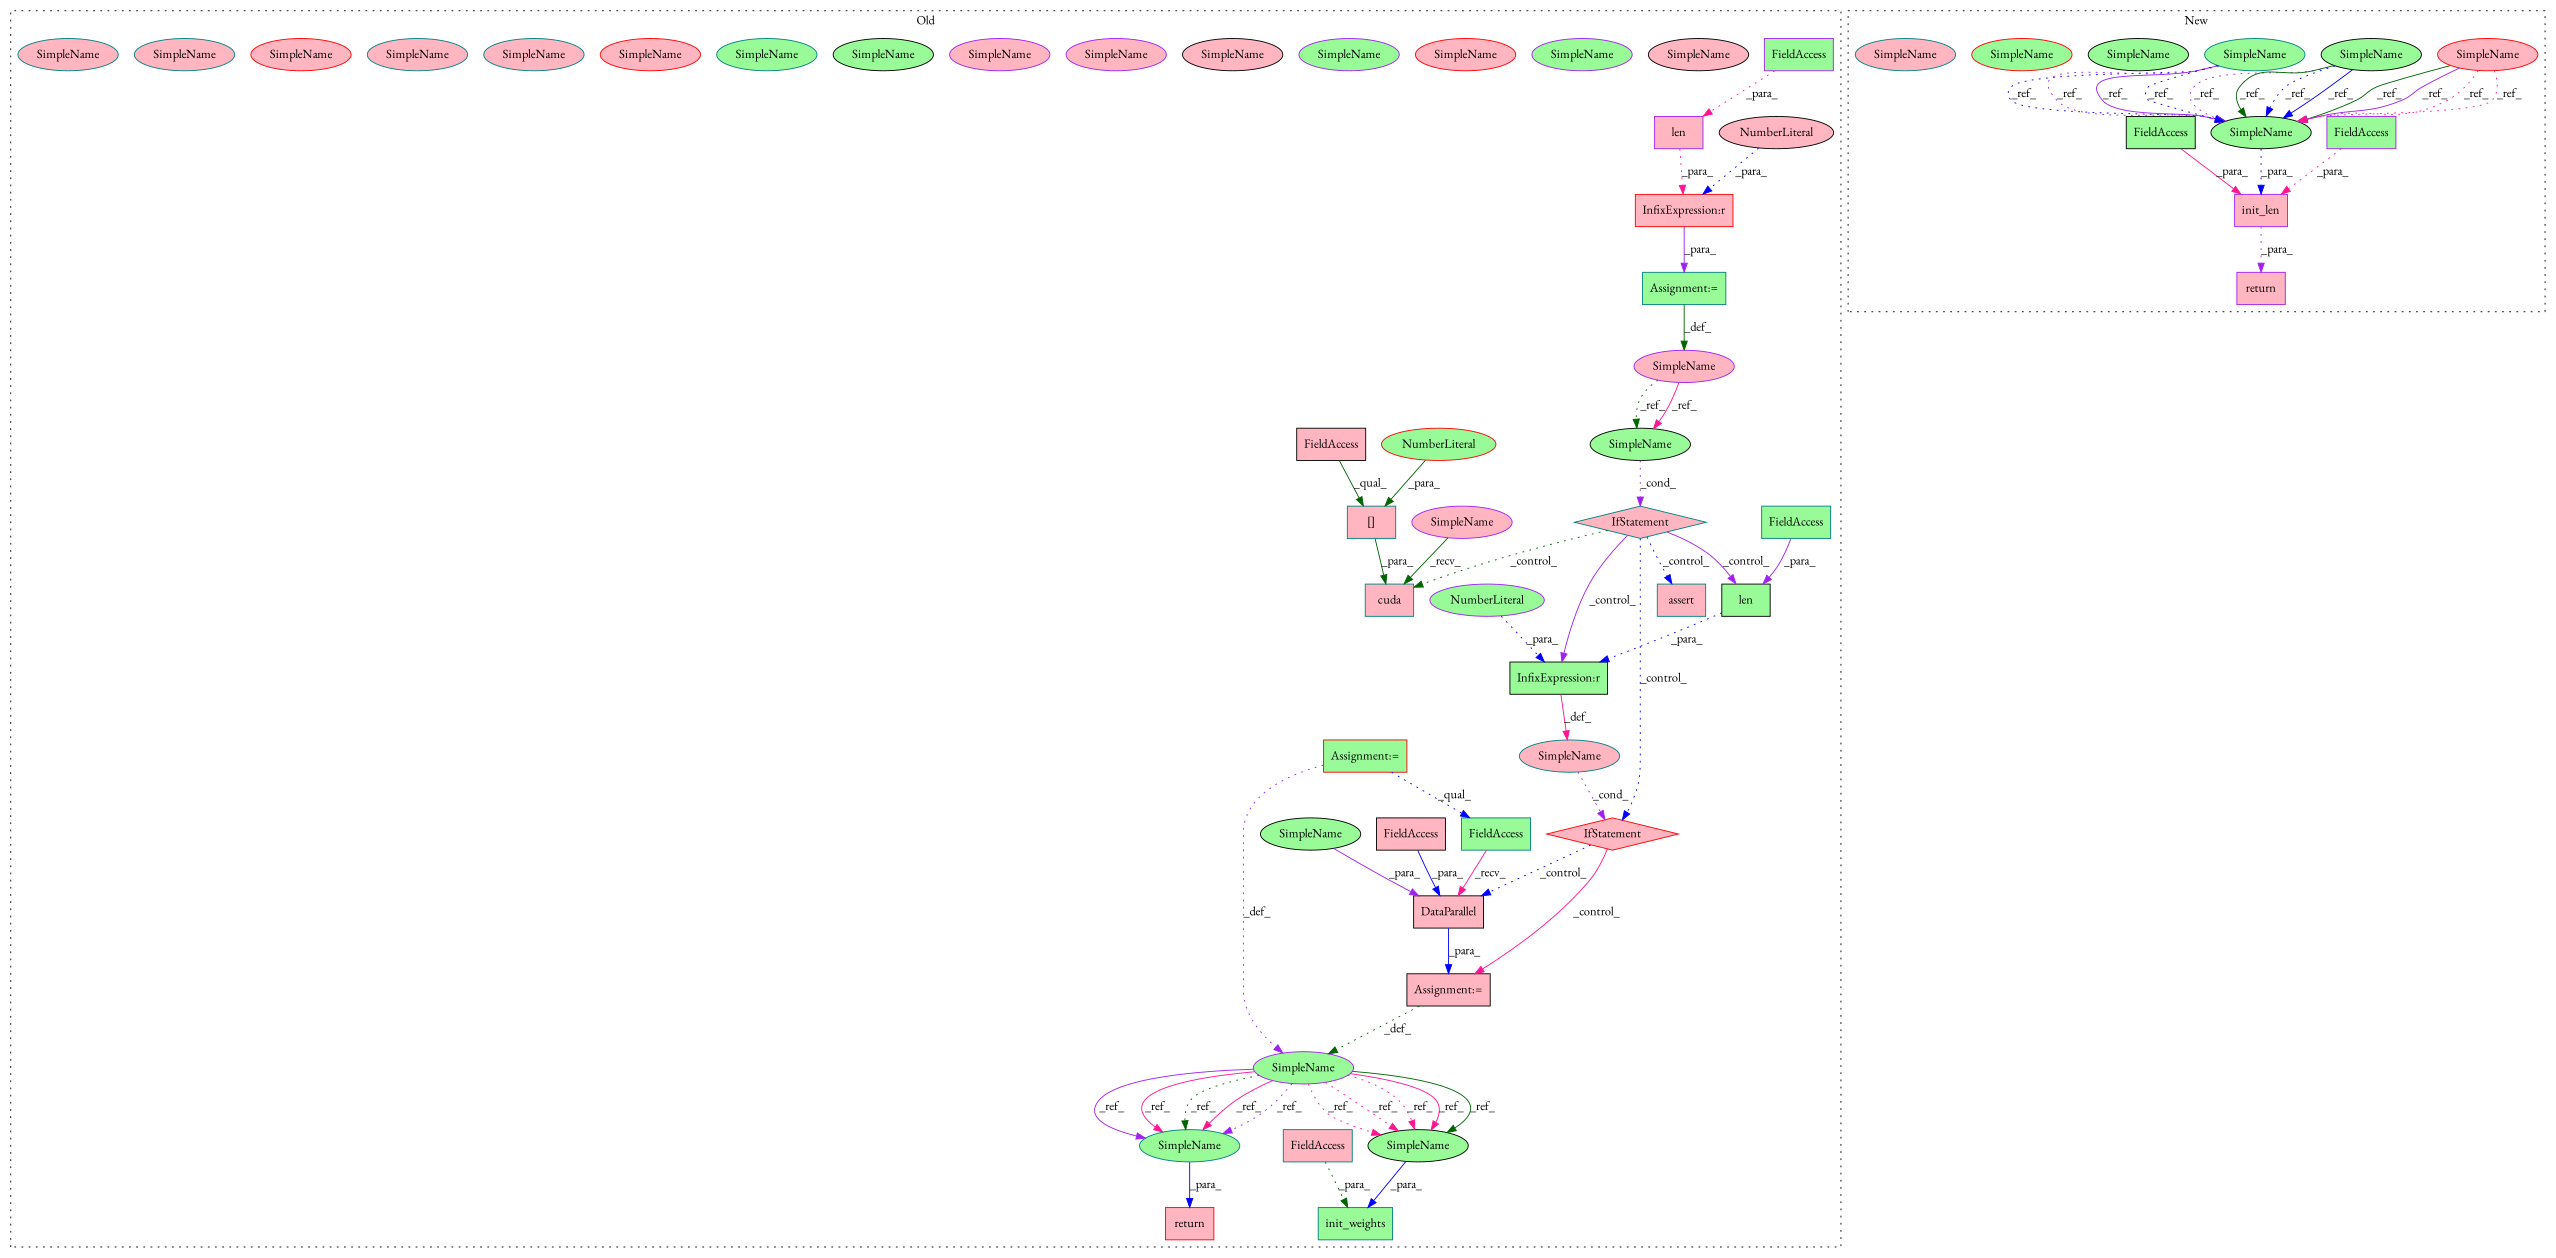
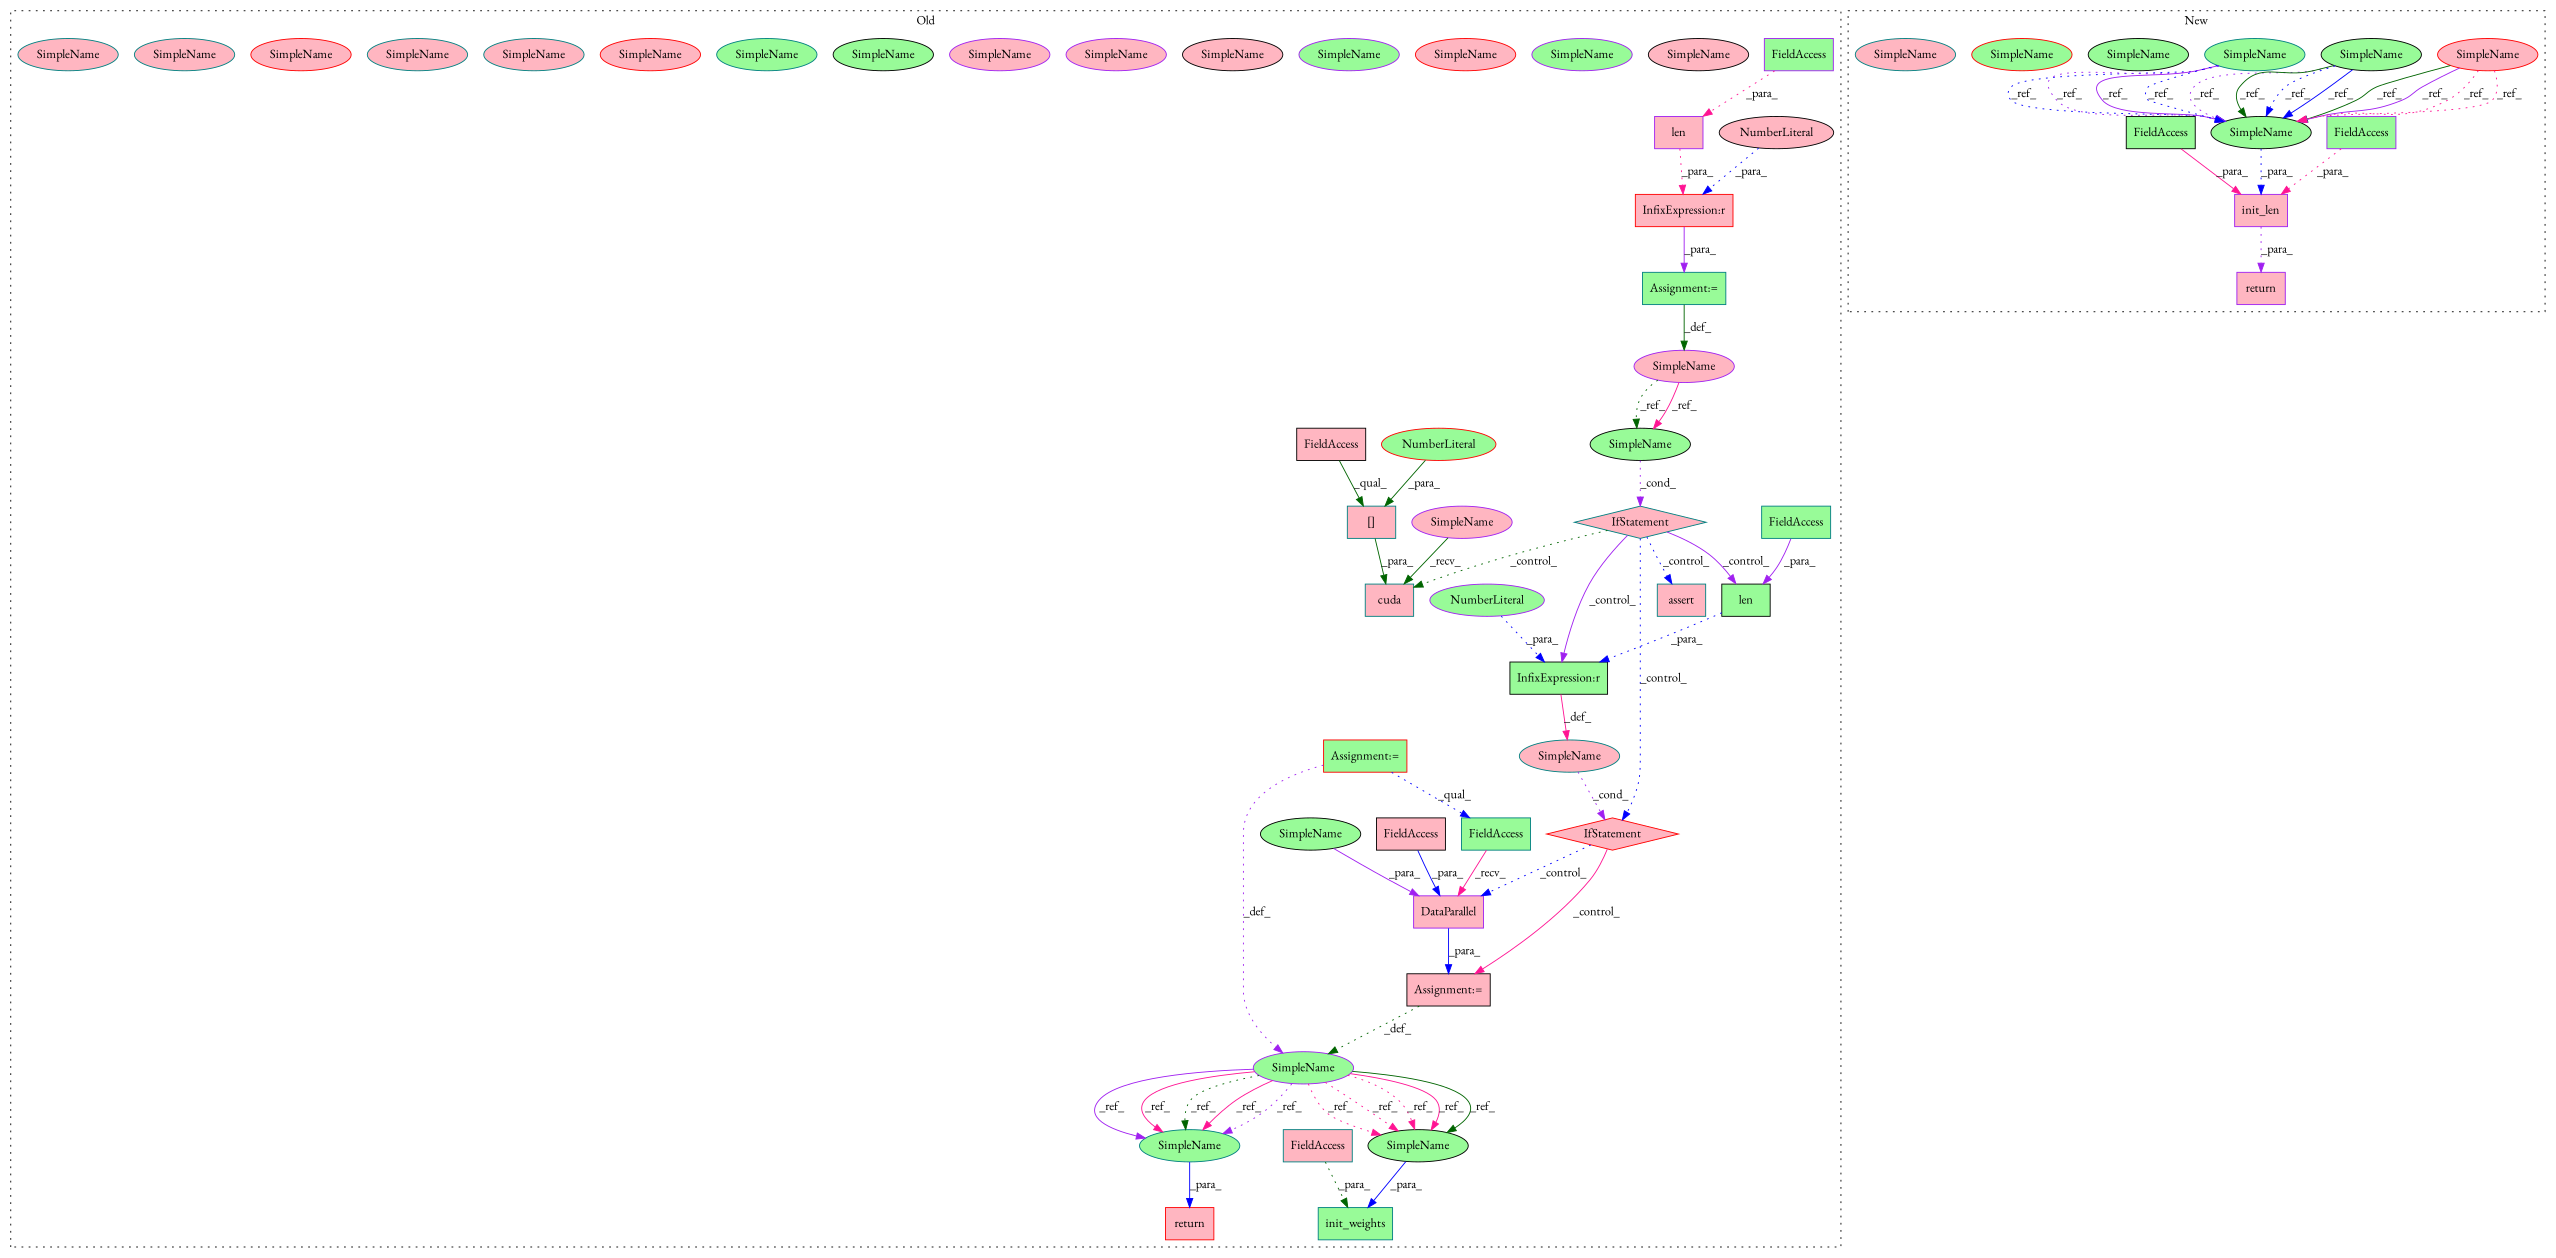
  digraph {
    fontname="EB Garamond"
    node [a=42 color=teal fillcolor=lightpink fontname="EB Garamond" l=4 s=4961 shape=ellipse style=filled]
    edge [color=blue fontname="EB Garamond" style=dotted]
    n1 [a=32 color=black fillcolor=palegreen l="4,1" label=len s="4860,4871" shape=box]
    n2 [a=25 color=red l="4,2" label=IfStatement s="4856,4876" shape=diamond]
    n3 [a=27 color=black fillcolor=palegreen l=3 label="InfixExpression:r" s=4872 shape=box]
    n4 [a=34 color=purple fillcolor=palegreen l=1 label=NumberLiteral s=4875]
    n5 [a=7 color=black l=1 label="Assignment:=" s=4892 shape=box]
    n6 [label=SimpleName l="" s=""]
    n7 [color=purple l=7 label=SimpleName s=4058]
    n8 [a=22 fillcolor=palegreen l=7 label=FieldAccess s=4864 shape=box]
    n9 [a=25 l="4,2" label=IfStatement s="4766,4777" shape=diamond]
    n10 [a=32 color=purple l="4,1" label=len s="4067,4078" shape=box]
    n11 [a=32 l="5,1" label=cuda s="4832,4847" shape=box]
    n12 [a=2 l="8,1" label="[]" s="4837,4846" shape=box]
    n13 [a=34 color=red fillcolor=palegreen l=1 label=NumberLiteral s=4845]
    n14 [a=27 color=red l=3 label="InfixExpression:r" s=4079 shape=box]
    n15 [a=34 color=black l=1 label=NumberLiteral s=4082]
    n16 [a=22 color=black l=7 label=FieldAccess s=4837 shape=box]
    n17 [a=6 l=7 label=assert s=4787 shape=box]
    n18 [a=22 color=purple fillcolor=palegreen l=7 label=FieldAccess s=4071 shape=box]
    n19 [a=32 fillcolor=palegreen l="13,1" label=init_weights s="4948,4975" shape=box]
    n20 [a=22 l=9 label=FieldAccess s=4966 shape=box]
-   n21 [a=32 color=black l="13,1" label=DataParallel s="4902,4927" shape=box]
+   n21 [a=32 color=purple l="13,1" label=DataParallel s="4902,4927" shape=box]
    n22 [a=22 fillcolor=palegreen l=8 label=FieldAccess s=4893 shape=box]
    n23 [a=22 color=black l=7 label=FieldAccess s=4920 shape=box]
    n24 [color=black l=7 label=SimpleName s=4770]
    n25 [color=purple fillcolor=palegreen label=SimpleName s=4888]
    n26 [a=41 color=red l=7 label=return s=4982 shape=box]
    n27 [a=7 color=red fillcolor=palegreen l=5 label="Assignment:=" s=3975 shape=box]
    n28 [a=7 fillcolor=palegreen l=1 label="Assignment:=" s=4065 shape=box]
    n29 [color=purple fillcolor=palegreen label=SimpleName]
    n30 [color=red label=SimpleName s=4915]
    n31 [color=purple fillcolor=palegreen label=SimpleName s=4989]
    n32 [color=black label=SimpleName s=4827]
    n33 [color=black fillcolor=palegreen l=7 label=SimpleName s=4770]
    n34 [color=purple label=SimpleName s=4989]
    n35 [color=purple label=SimpleName]
    n36 [color=black fillcolor=palegreen label=SimpleName s=4915]
    n37 [fillcolor=palegreen label=SimpleName s=4989]
    n38 [color=red label=SimpleName s=4827]
    n39 [label=SimpleName]
    n40 [label=SimpleName s=4827]
    n41 [color=red label=SimpleName s=4989]
    n42 [label=SimpleName s=4915]
    n43 [label=SimpleName]
    n44 [fillcolor=palegreen label=SimpleName s=4989]
    n45 [color=black fillcolor=palegreen label=SimpleName s=4915]
    n46 [color=black fillcolor=palegreen label=SimpleName]
    n47 [color=purple label=SimpleName s=4827]
    n48 [a=41 color=purple l=7 label=return s=3774 shape=box]
    n49 [a=32 color=purple l="9,1" label=init_len s="3781,3812" shape=box]
    n50 [a=22 color=black fillcolor=palegreen l=9 label=FieldAccess s=3795 shape=box]
    n51 [a=22 color=purple fillcolor=palegreen l=7 label=FieldAccess s=3805 shape=box]
    n52 [color=red label=SimpleName s=3322]
    n53 [color=black fillcolor=palegreen label=SimpleName s=3083]
    n54 [fillcolor=palegreen label=SimpleName s=3453]
    n55 [color=black fillcolor=palegreen label=SimpleName s=3790]
    n56 [color=red fillcolor=palegreen label=SimpleName s=3790]
    n57 [label=SimpleName s=3790]
    n58 [color=black fillcolor=palegreen label=SimpleName s=3790]
    subgraph cluster_1 {
      label=Old
      style=dotted
      n1
      n2
      n3
      n4
      n5
      n6
      n7
      n8
      n9
      n10
      n11
      n12
      n13
      n14
      n15
      n16
      n17
      n18
      n19
      n20
      n21
      n22
      n23
      n24
      n25
      n26
      n27
      n28
      n29
      n30
      n31
      n32
      n33
      n34
      n35
      n36
      n37
      n38
      n39
      n40
      n41
      n42
      n43
      n44
      n45
      n46
      n47
    }
    subgraph cluster_2 {
      label=New
      style=dotted
      n48
      n49
      n50
      n51
      n52
      n53
      n54
      n55
      n56
      n57
      n58
    }
    n1 -> n3 [label=_para_]
    n2 -> n5 [color=deeppink label=_control_ style=solid]
    n2 -> n21 [label=_control_]
    n3 -> n6 [color=deeppink label=_def_ style=solid]
    n4 -> n3 [label=_para_]
    n5 -> n25 [color=darkgreen label=_def_]
    n6 -> n2 [color=purple label=_cond_]
    n7 -> n33 [color=darkgreen label=_ref_]
    n7 -> n33 [color=deeppink label=_ref_ style=solid]
    n8 -> n1 [color=purple label=_para_ style=solid]
    n9 -> n1 [color=purple label=_control_ style=solid]
    n9 -> n2 [label=_control_]
    n9 -> n3 [color=purple label=_control_ style=solid]
    n9 -> n11 [color=darkgreen label=_control_]
    n9 -> n17 [label=_control_]
    n10 -> n14 [color=deeppink label=_para_]
    n12 -> n11 [color=darkgreen label=_para_ style=solid]
    n13 -> n12 [color=darkgreen label=_para_ style=solid]
    n14 -> n28 [color=purple label=_para_ style=solid]
    n15 -> n14 [label=_para_]
    n16 -> n12 [color=darkgreen label=_qual_ style=solid]
    n18 -> n10 [color=deeppink label=_para_]
    n20 -> n19 [color=darkgreen label=_para_]
    n21 -> n5 [label=_para_ style=solid]
    n22 -> n21 [color=deeppink label=_recv_ style=solid]
    n23 -> n21 [label=_para_ style=solid]
    n25 -> n44 [color=purple label=_ref_ style=solid]
    n25 -> n44 [color=deeppink label=_ref_ style=solid]
    n25 -> n44 [color=darkgreen label=_ref_]
    n25 -> n44 [color=deeppink label=_ref_ style=solid]
    n25 -> n44 [color=purple label=_ref_]
    n25 -> n46 [color=deeppink label=_ref_]
    n25 -> n46 [color=deeppink label=_ref_]
    n25 -> n46 [color=deeppink label=_ref_]
    n25 -> n46 [color=deeppink label=_ref_ style=solid]
    n25 -> n46 [color=darkgreen label=_ref_ style=solid]
    n27 -> n22 [label=_qual_]
    n27 -> n25 [color=purple label=_def_]
    n28 -> n7 [color=darkgreen label=_def_ style=solid]
    n33 -> n9 [color=purple label=_cond_]
    n44 -> n26 [label=_para_ style=solid]
    n45 -> n21 [color=purple label=_para_ style=solid]
    n46 -> n19 [label=_para_ style=solid]
    n47 -> n11 [color=darkgreen label=_recv_ style=solid]
    n49 -> n48 [color=purple label=_para_]
    n50 -> n49 [color=deeppink label=_para_ style=solid]
    n51 -> n49 [color=deeppink label=_para_]
    n52 -> n58 [color=darkgreen label=_ref_ style=solid]
    n52 -> n58 [color=purple label=_ref_ style=solid]
    n52 -> n58 [color=deeppink label=_ref_]
    n52 -> n58 [color=deeppink label=_ref_]
    n53 -> n58 [color=purple label=_ref_]
    n53 -> n58 [color=darkgreen label=_ref_ style=solid]
    n53 -> n58 [label=_ref_]
    n53 -> n58 [label=_ref_ style=solid]
    n54 -> n58 [label=_ref_]
    n54 -> n58 [color=purple label=_ref_]
    n54 -> n58 [color=purple label=_ref_ style=solid]
    n54 -> n58 [label=_ref_]
    n58 -> n49 [label=_para_]
  }
